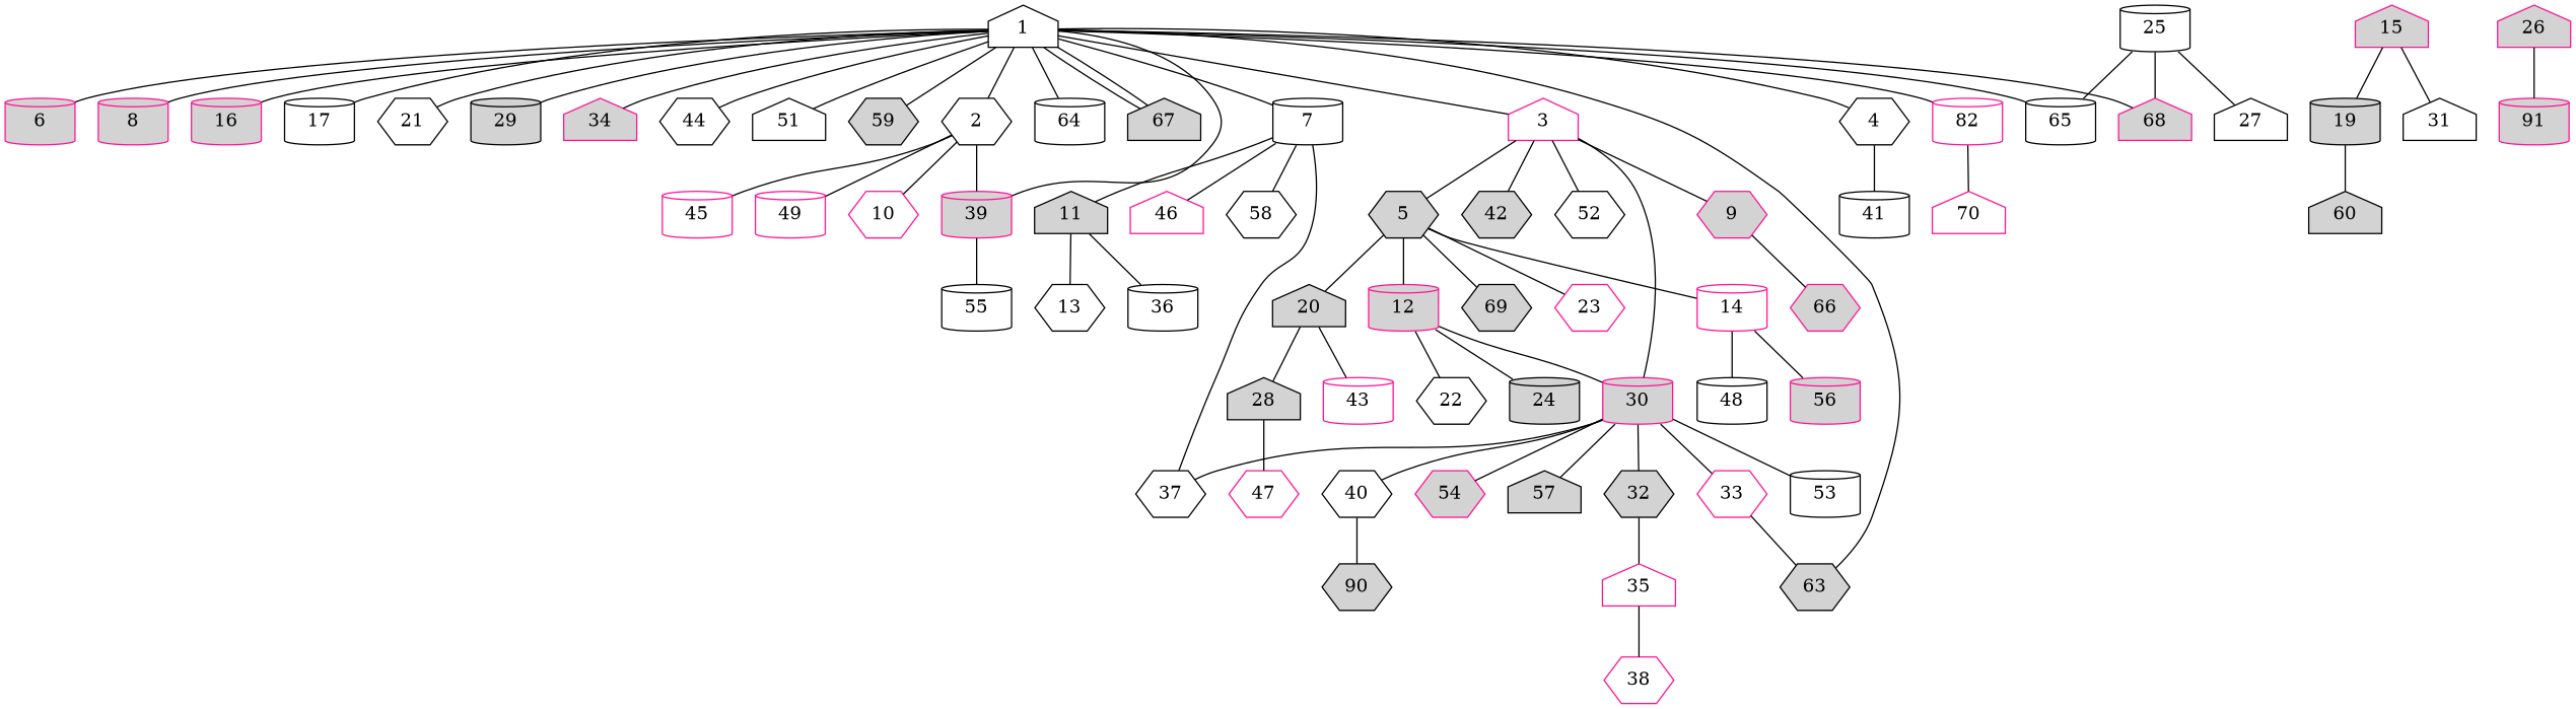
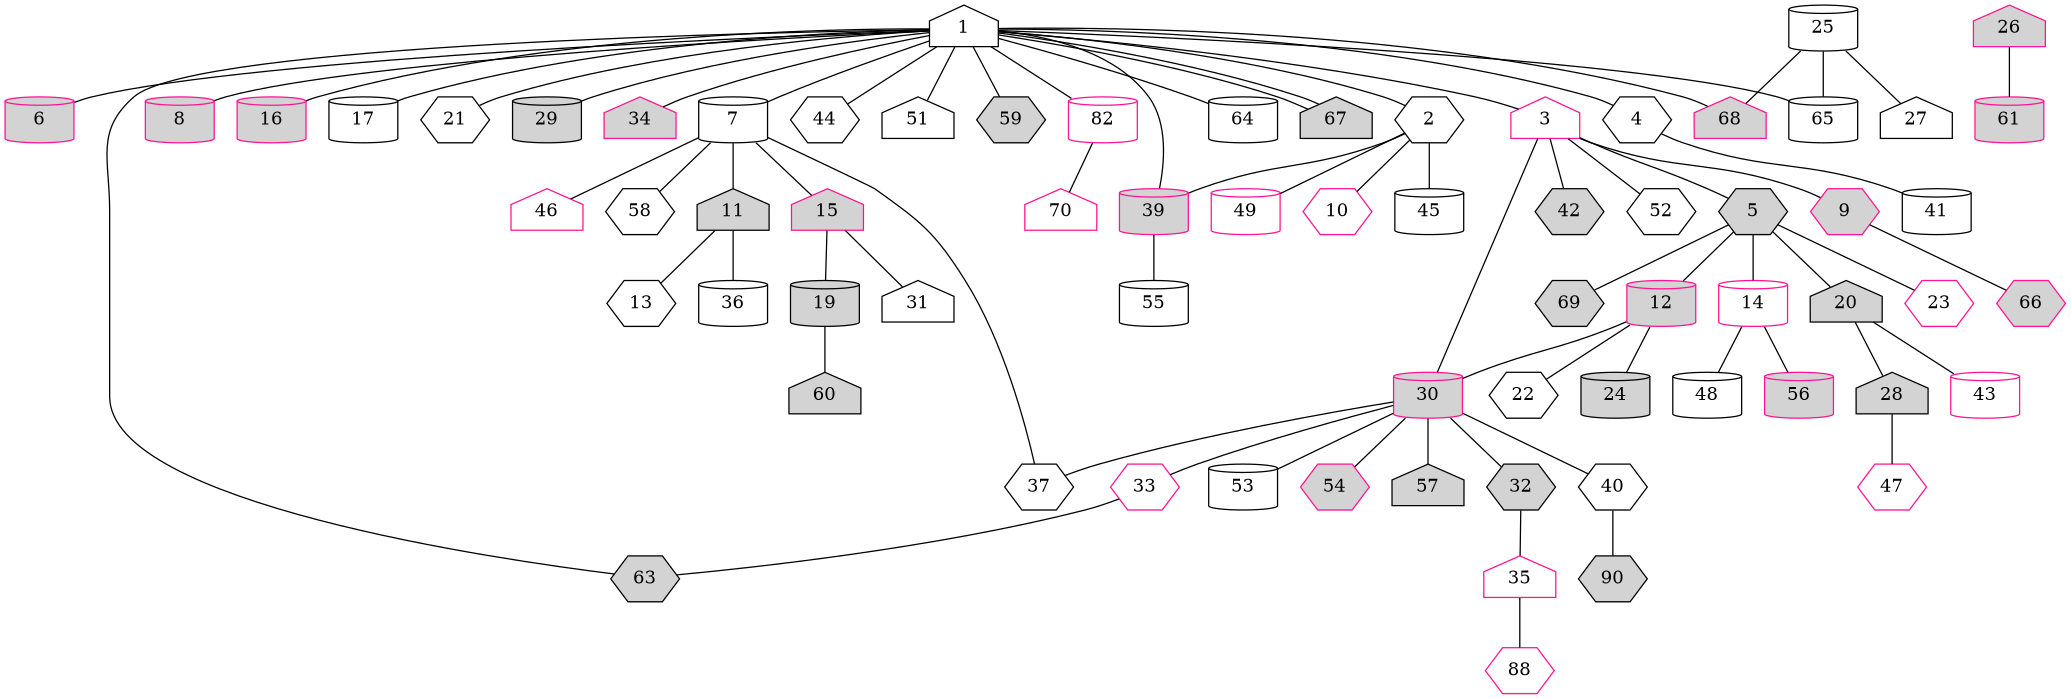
  graph {
    node [color=black fillcolor=white shape=cylinder style=filled]
    1 [shape=house]
    2 [shape=hexagon]
    3 [color=deeppink shape=house]
    4 [shape=hexagon]
    6 [color=deeppink fillcolor=lightgrey]
    7
    8 [color=deeppink fillcolor=lightgrey]
    16 [color=deeppink fillcolor=lightgrey]
    17
    21 [shape=hexagon]
    29 [fillcolor=lightgrey]
    34 [color=deeppink fillcolor=lightgrey shape=house]
    39 [color=deeppink fillcolor=lightgrey]
    44 [shape=hexagon]
    51 [shape=house]
    59 [fillcolor=lightgrey shape=hexagon]
    n17 [color=deeppink label=82]
    63 [fillcolor=lightgrey shape=hexagon]
    64
    65
    67 [fillcolor=lightgrey shape=house]
    68 [color=deeppink fillcolor=lightgrey shape=house]
    10 [color=deeppink shape=hexagon]
-   45 [color=deeppink]
+   45
    49 [color=deeppink]
    5 [fillcolor=lightgrey shape=hexagon]
    9 [color=deeppink fillcolor=lightgrey shape=hexagon]
    30 [color=deeppink fillcolor=lightgrey]
    42 [fillcolor=lightgrey shape=hexagon]
    52 [shape=hexagon]
    41
    11 [fillcolor=lightgrey shape=house]
    15 [color=deeppink fillcolor=lightgrey shape=house]
    37 [shape=hexagon]
    46 [color=deeppink shape=house]
    58 [shape=hexagon]
    25
    27 [shape=house]
    55
    70 [color=deeppink shape=house]
    12 [color=deeppink fillcolor=lightgrey]
    14 [color=deeppink]
    20 [fillcolor=lightgrey shape=house]
    23 [color=deeppink shape=hexagon]
    69 [fillcolor=lightgrey shape=hexagon]
    66 [color=deeppink fillcolor=lightgrey shape=hexagon]
    32 [fillcolor=lightgrey shape=hexagon]
    33 [color=deeppink shape=hexagon]
    40 [shape=hexagon]
    53
    54 [color=deeppink fillcolor=lightgrey shape=hexagon]
    57 [fillcolor=lightgrey shape=house]
    22 [shape=hexagon]
    24 [fillcolor=lightgrey]
    48
    56 [color=deeppink fillcolor=lightgrey]
    28 [fillcolor=lightgrey shape=house]
    43 [color=deeppink]
    13 [shape=hexagon]
    36
    19 [fillcolor=lightgrey]
    31 [shape=house]
    26 [color=deeppink fillcolor=lightgrey shape=house]
-   61 [color=deeppink fillcolor=lightgrey label=91]
+   61 [color=deeppink fillcolor=lightgrey]
    60 [fillcolor=lightgrey shape=house]
    47 [color=deeppink shape=hexagon]
    35 [color=deeppink shape=house]
    n68 [fillcolor=lightgrey label=90 shape=hexagon]
-   38 [color=deeppink shape=hexagon]
+   38 [color=deeppink shape=hexagon label=88]
    1 -- 2
    1 -- 3
    1 -- 4
    1 -- 6
    1 -- 7
    1 -- 8
    1 -- 16
    1 -- 17
    1 -- 21
    1 -- 29
    1 -- 34
    1 -- 39
    1 -- 44
    1 -- 51
    1 -- 59
    1 -- n17
    1 -- 63
    1 -- 64
    1 -- 65
    1 -- 67
    1 -- 67
    1 -- 68
    2 -- 39
    2 -- 10
    2 -- 45
    2 -- 49
    3 -- 5
    3 -- 9
    3 -- 30
    3 -- 42
    3 -- 52
    4 -- 41
    7 -- 11
+   7 -- 15
    7 -- 37
    7 -- 46
    7 -- 58
    39 -- 55
    n17 -- 70
    5 -- 12
    5 -- 14
    5 -- 20
    5 -- 23
    5 -- 69
    9 -- 66
    30 -- 37
    30 -- 32
    30 -- 33
    30 -- 40
    30 -- 53
    30 -- 54
    30 -- 57
    11 -- 13
    11 -- 36
    15 -- 19
    15 -- 31
    25 -- 65
    25 -- 68
    25 -- 27
    12 -- 30
    12 -- 22
    12 -- 24
    14 -- 48
    14 -- 56
    20 -- 28
    20 -- 43
    32 -- 35
    33 -- 63
    40 -- n68
    28 -- 47
    19 -- 60
    26 -- 61
    35 -- 38
  }
